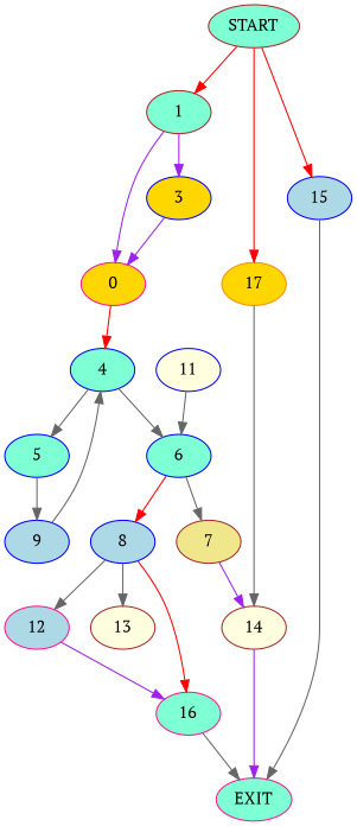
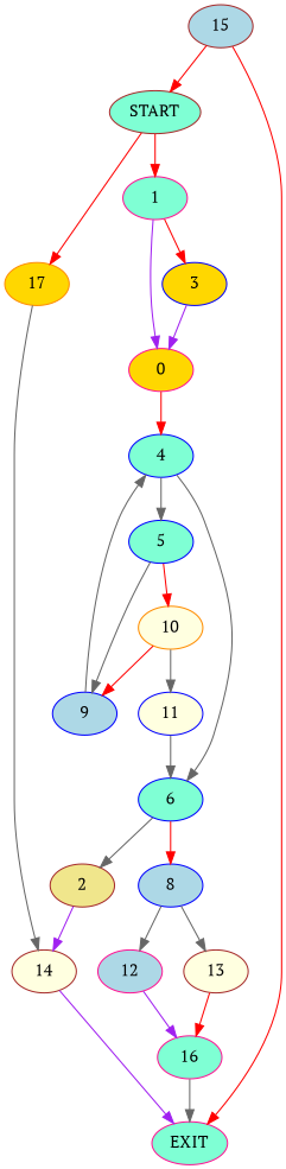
  digraph {
    fontname="PT Serif"
    node [color=blue fillcolor=aquamarine fontname="PT Serif" style=filled]
    edge [color=gray40 fontname="PT Serif"]
    n1 [color=brown label=START]
-   1 [color=brown]
-   15 [fillcolor=lightblue]
+   1 [color=deeppink]
+   15 [color=brown fillcolor=lightblue]
    17 [color=darkorange fillcolor=gold]
    n5 [color=deeppink fillcolor=gold label=0]
    3 [fillcolor=gold]
    n7 [color=deeppink label=EXIT]
    14 [color=brown fillcolor=lightyellow]
    4
    5
    6
    9 [fillcolor=lightblue]
-   7 [color=brown fillcolor=khaki]
+   10 [color=darkorange fillcolor=lightyellow]
+   7 [color=brown fillcolor=khaki label=2]
    8 [fillcolor=lightblue]
    11 [fillcolor=lightyellow]
    12 [color=deeppink fillcolor=lightblue]
    13 [color=brown fillcolor=lightyellow]
    16 [color=deeppink]
    n1 -> 1 [color=red]
-   n1 -> 15 [color=red]
+   15 -> n1 [color=red]
    n1 -> 17 [color=red]
    1 -> n5 [color=purple]
-   1 -> 3 [color=purple]
-   15 -> n7
+   1 -> 3 [color=red]
+   15 -> n7 [color=red]
    17 -> 14
    n5 -> 4 [color=red]
    3 -> n5 [color=purple]
    14 -> n7 [color=purple]
    4 -> 5
    4 -> 6
    5 -> 9
+   5 -> 10 [color=red]
    6 -> 7
    6 -> 8 [color=red]
    9 -> 4
+   10 -> 9 [color=red]
+   10 -> 11
    7 -> 14 [color=purple]
    8 -> 12
    8 -> 13
    11 -> 6
    12 -> 16 [color=purple]
-   8 -> 16 [color=red]
+   13 -> 16 [color=red]
    16 -> n7
  }
